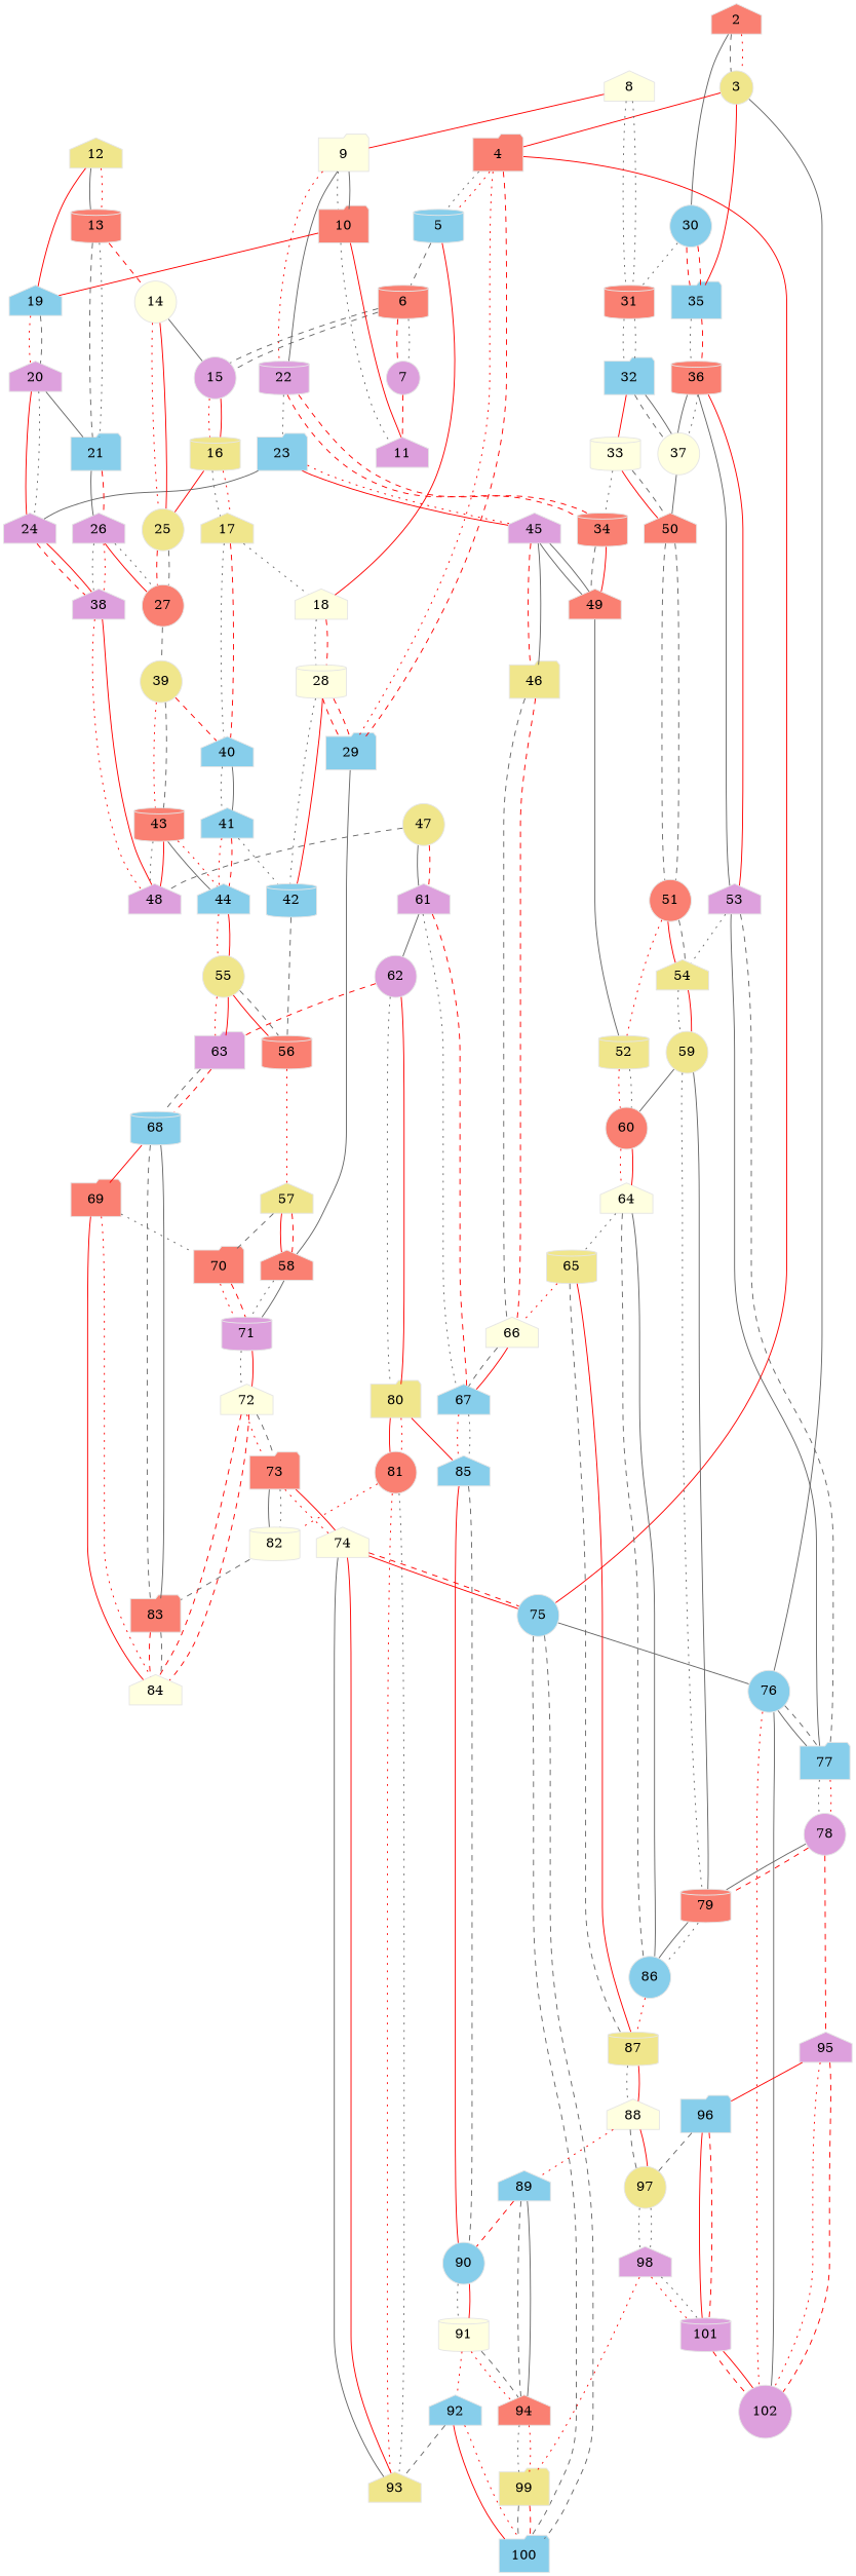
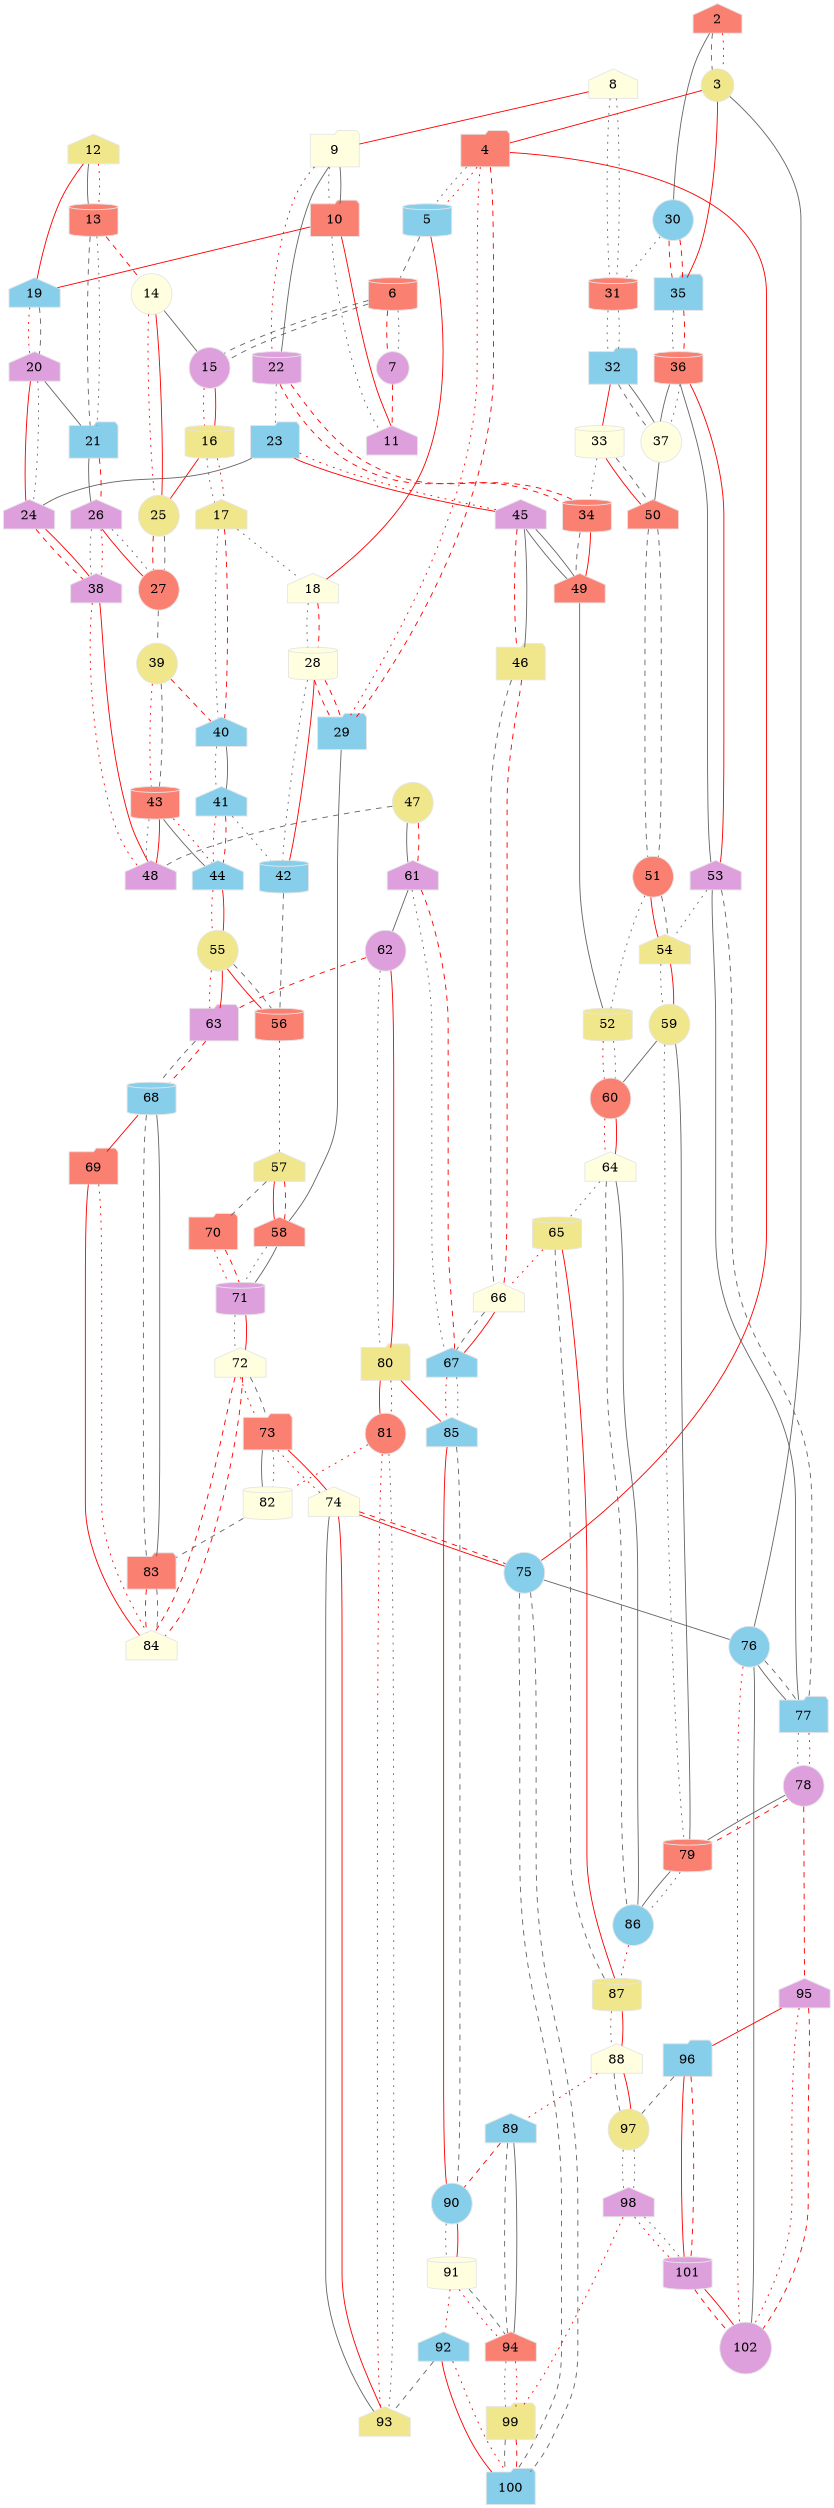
  graph {
    node [color=gray90 fillcolor=skyblue shape=house style=filled]
    edge [color=red style=dotted]
    2 [fillcolor=salmon]
    3 [fillcolor=khaki shape=circle]
    30 [shape=circle]
    8 [fillcolor=lightyellow]
    9 [fillcolor=lightyellow shape=folder]
    31 [fillcolor=salmon shape=cylinder]
    4 [fillcolor=salmon shape=folder]
    35 [shape=folder]
    76 [shape=circle]
    5 [shape=cylinder]
    29 [shape=folder]
    75 [shape=circle]
    36 [fillcolor=salmon shape=cylinder]
    77 [shape=folder]
    102 [fillcolor=plum shape=circle]
    6 [fillcolor=salmon shape=cylinder]
    18 [fillcolor=lightyellow]
    58 [fillcolor=salmon]
    100 [shape=folder]
    7 [fillcolor=plum shape=circle]
    15 [fillcolor=plum shape=circle]
    28 [fillcolor=lightyellow shape=cylinder]
    11 [fillcolor=plum]
    16 [fillcolor=khaki shape=cylinder]
    10 [fillcolor=salmon shape=folder]
    22 [fillcolor=plum shape=cylinder]
    32 [shape=folder]
    19
    23 [shape=folder]
    34 [fillcolor=salmon shape=cylinder]
    20 [fillcolor=plum]
    12 [fillcolor=khaki]
    13 [fillcolor=salmon shape=cylinder]
    14 [fillcolor=lightyellow shape=circle]
    21 [shape=folder]
    25 [fillcolor=khaki shape=circle]
    26 [fillcolor=plum]
    27 [fillcolor=salmon shape=circle]
    17 [fillcolor=khaki]
    40
    41
    42 [shape=cylinder]
    24 [fillcolor=plum]
    38 [fillcolor=plum]
    45 [fillcolor=plum]
    49 [fillcolor=salmon]
    46 [fillcolor=khaki shape=folder]
    48 [fillcolor=plum]
    39 [fillcolor=khaki shape=circle]
    43 [fillcolor=salmon shape=cylinder]
    56 [fillcolor=salmon shape=cylinder]
    71 [fillcolor=plum shape=cylinder]
    33 [fillcolor=lightyellow shape=cylinder]
    37 [fillcolor=lightyellow shape=circle]
    50 [fillcolor=salmon]
    51 [fillcolor=salmon shape=circle]
    52 [fillcolor=khaki shape=cylinder]
    53 [fillcolor=plum]
    54 [fillcolor=khaki]
    44
    55 [fillcolor=khaki shape=circle]
    57 [fillcolor=khaki]
    63 [fillcolor=plum shape=folder]
    66 [fillcolor=lightyellow]
    47 [fillcolor=khaki shape=circle]
    61 [fillcolor=plum]
    67
    62 [fillcolor=plum shape=circle]
    60 [fillcolor=salmon shape=circle]
    59 [fillcolor=khaki shape=circle]
    64 [fillcolor=lightyellow]
    78 [fillcolor=plum shape=circle]
    79 [fillcolor=salmon shape=cylinder]
    68 [shape=cylinder]
    70 [fillcolor=salmon shape=folder]
    72 [fillcolor=lightyellow]
    86 [shape=circle]
    65 [fillcolor=khaki shape=cylinder]
    80 [fillcolor=khaki shape=folder]
    85
    81 [fillcolor=salmon shape=circle]
    69 [fillcolor=salmon shape=folder]
    83 [fillcolor=salmon shape=folder]
    87 [fillcolor=khaki shape=cylinder]
    88 [fillcolor=lightyellow]
    90 [shape=circle]
    84 [fillcolor=lightyellow]
    73 [fillcolor=salmon shape=folder]
    74 [fillcolor=lightyellow]
    82 [fillcolor=lightyellow shape=cylinder]
    93 [fillcolor=khaki]
    95 [fillcolor=plum]
    96 [shape=folder]
    91 [fillcolor=lightyellow shape=cylinder]
    89
    97 [fillcolor=khaki shape=circle]
    94 [fillcolor=salmon]
    98 [fillcolor=plum]
    99 [fillcolor=khaki shape=folder]
    92
    101 [fillcolor=plum shape=cylinder]
    2 -- 3 [color=gray40 style=dashed]
    2 -- 3
    2 -- 30 [color=gray40 style=solid]
    3 -- 4 [style=solid]
    3 -- 35 [style=solid]
    3 -- 76 [color=gray40 style=solid]
    30 -- 31 [color=gray40]
    30 -- 35 [style=dashed]
    30 -- 35 [style=dashed]
    8 -- 9 [style=solid]
    8 -- 31 [color=gray40]
    8 -- 31 [color=gray40]
    9 -- 10 [color=gray40]
    9 -- 10 [color=gray40 style=solid]
    9 -- 22
    9 -- 22 [color=gray40 style=solid]
    31 -- 32 [color=gray40]
    31 -- 32 [color=gray40]
    4 -- 5 [color=gray40]
    4 -- 5
    4 -- 29
    4 -- 29 [style=dashed]
    4 -- 75 [style=solid]
    35 -- 36 [color=gray40]
    35 -- 36 [style=dashed]
    76 -- 77 [color=gray40 style=solid]
    76 -- 77 [color=gray40 style=dashed]
    76 -- 102
    76 -- 102 [color=gray40 style=solid]
    5 -- 6 [color=gray40 style=dashed]
    5 -- 18 [style=solid]
    29 -- 58 [color=gray40 style=solid]
    75 -- 76 [color=gray40 style=solid]
    75 -- 100 [color=gray40 style=dashed]
    75 -- 100 [color=gray40 style=dashed]
    36 -- 37 [color=gray40 style=solid]
    36 -- 37 [color=gray40]
    36 -- 53 [color=gray40 style=solid]
    36 -- 53 [style=solid]
    77 -- 78 [color=gray40]
    77 -- 78
    6 -- 7 [style=dashed]
    6 -- 7 [color=gray40]
    6 -- 15 [color=gray40 style=dashed]
    6 -- 15 [color=gray40 style=dashed]
    18 -- 28 [color=gray40]
    18 -- 28 [style=dashed]
    58 -- 71 [color=gray40]
    58 -- 71 [color=gray40 style=solid]
    7 -- 11 [style=dashed]
    15 -- 16
    15 -- 16 [style=solid]
    28 -- 29 [style=dashed]
    28 -- 29 [style=dashed]
    28 -- 42 [color=gray40]
    28 -- 42 [style=solid]
    16 -- 25 [style=solid]
    16 -- 17 [color=gray40]
    16 -- 17
    10 -- 11 [color=gray40]
    10 -- 11 [style=solid]
    10 -- 19 [style=solid]
    22 -- 23 [color=gray40]
    22 -- 34 [style=dashed]
    22 -- 34 [style=dashed]
    32 -- 33 [style=solid]
    32 -- 37 [color=gray40 style=dashed]
    32 -- 37 [color=gray40 style=solid]
    19 -- 20
    19 -- 20 [color=gray40 style=dashed]
    23 -- 24 [color=gray40 style=solid]
    23 -- 45 [style=solid]
    23 -- 45
    34 -- 49 [color=gray40 style=dashed]
    34 -- 49 [style=solid]
    20 -- 21 [color=gray40 style=solid]
    20 -- 24 [style=solid]
    20 -- 24 [color=gray40]
    12 -- 19 [style=solid]
    12 -- 13 [color=gray40 style=solid]
    12 -- 13
    13 -- 14 [style=dashed]
    13 -- 21 [color=gray40 style=dashed]
    13 -- 21 [color=gray40]
    14 -- 15 [color=gray40 style=solid]
    14 -- 25
    14 -- 25 [style=solid]
    21 -- 26 [color=gray40 style=solid]
    21 -- 26 [style=dashed]
    25 -- 27 [style=dashed]
    25 -- 27 [color=gray40 style=dashed]
    26 -- 27 [style=solid]
    26 -- 27 [color=gray40]
    26 -- 38 [color=gray40]
    26 -- 38
    27 -- 39 [color=gray40 style=dashed]
    17 -- 18 [color=gray40]
    17 -- 40 [color=gray40]
    17 -- 40 [style=dashed]
    40 -- 41 [color=gray40]
    40 -- 41 [color=gray40 style=solid]
    41 -- 42 [color=gray40]
    41 -- 44
    41 -- 44 [style=dashed]
    42 -- 56 [color=gray40 style=dashed]
    24 -- 38 [style=dashed]
    24 -- 38 [style=solid]
    38 -- 48
    38 -- 48 [style=solid]
    45 -- 49 [color=gray40 style=solid]
    45 -- 49 [color=gray40 style=solid]
    45 -- 46 [style=dashed]
    45 -- 46 [color=gray40 style=solid]
    49 -- 52 [color=gray40 style=solid]
    46 -- 66 [color=gray40 style=dashed]
    46 -- 66 [style=dashed]
    39 -- 40 [style=dashed]
    39 -- 43
    39 -- 43 [color=gray40 style=dashed]
    43 -- 48 [color=gray40]
    43 -- 48 [style=solid]
    43 -- 44 [color=gray40 style=solid]
    43 -- 44
    56 -- 57
    71 -- 72 [color=gray40]
    71 -- 72 [style=solid]
    33 -- 34 [color=gray40]
    33 -- 50 [style=solid]
    33 -- 50 [color=gray40 style=dashed]
    37 -- 50 [color=gray40 style=solid]
    50 -- 51 [color=gray40 style=dashed]
    50 -- 51 [color=gray40 style=dashed]
-   51 -- 52
+   51 -- 52 [color=gray40]
    51 -- 54 [style=solid]
    51 -- 54 [color=gray40 style=dashed]
    52 -- 60
    52 -- 60 [color=gray40]
    53 -- 77 [color=gray40 style=solid]
    53 -- 77 [color=gray40 style=dashed]
    53 -- 54 [color=gray40]
    54 -- 59 [color=gray40]
    54 -- 59 [style=solid]
    44 -- 55
    44 -- 55 [style=solid]
    55 -- 56 [style=solid]
    55 -- 56 [color=gray40 style=dashed]
    55 -- 63
    55 -- 63 [style=solid]
    57 -- 58 [style=solid]
    57 -- 58 [style=dashed]
    57 -- 70 [color=gray40 style=dashed]
    63 -- 68 [color=gray40 style=dashed]
    63 -- 68 [style=dashed]
    66 -- 67 [color=gray40 style=dashed]
    66 -- 67 [style=solid]
    47 -- 48 [color=gray40 style=dashed]
    47 -- 61 [color=gray40 style=solid]
    47 -- 61 [style=dashed]
    61 -- 67 [color=gray40]
    61 -- 67 [style=dashed]
    61 -- 62 [color=gray40 style=solid]
    67 -- 85
    67 -- 85 [color=gray40]
    62 -- 63 [style=dashed]
    62 -- 80 [color=gray40]
    62 -- 80 [style=solid]
    60 -- 64
    60 -- 64 [style=solid]
    59 -- 60 [color=gray40 style=solid]
    59 -- 79 [color=gray40]
    59 -- 79 [color=gray40 style=solid]
    64 -- 86 [color=gray40 style=dashed]
    64 -- 86 [color=gray40 style=solid]
    64 -- 65 [color=gray40]
    78 -- 79 [color=gray40 style=solid]
    78 -- 79 [style=dashed]
    78 -- 95 [style=dashed]
    79 -- 86 [color=gray40 style=solid]
    79 -- 86 [color=gray40]
    68 -- 69 [style=solid]
    68 -- 83 [color=gray40 style=dashed]
    68 -- 83 [color=gray40 style=solid]
    70 -- 71
    70 -- 71 [style=dashed]
    72 -- 84 [style=dashed]
    72 -- 84 [style=dashed]
    72 -- 73
    72 -- 73 [color=gray40 style=dashed]
    86 -- 87
    65 -- 66
    65 -- 87 [color=gray40 style=dashed]
    65 -- 87 [style=solid]
    80 -- 85 [style=solid]
    80 -- 81 [style=solid]
    80 -- 81
    85 -- 90 [style=solid]
    85 -- 90 [color=gray40 style=dashed]
    81 -- 82
    81 -- 93
    81 -- 93 [color=gray40]
-   69 -- 70 [color=gray40]
    69 -- 84 [style=solid]
    69 -- 84
    83 -- 84 [style=dashed]
    83 -- 84 [color=gray40 style=dashed]
    87 -- 88 [color=gray40]
    87 -- 88 [style=solid]
    88 -- 89
    88 -- 97 [color=gray40 style=dashed]
    88 -- 97 [style=solid]
    90 -- 91 [color=gray40]
    90 -- 91 [style=solid]
    73 -- 74
    73 -- 74 [style=solid]
    73 -- 82 [color=gray40 style=solid]
    73 -- 82 [color=gray40]
    74 -- 75 [style=solid]
    74 -- 75 [style=dashed]
    74 -- 93 [color=gray40 style=solid]
    74 -- 93 [style=solid]
    82 -- 83 [color=gray40 style=dashed]
    95 -- 102
    95 -- 102 [style=dashed]
    95 -- 96 [style=solid]
    96 -- 97 [color=gray40 style=dashed]
    96 -- 101 [style=solid]
    96 -- 101 [style=dashed]
    91 -- 94
    91 -- 94 [color=gray40 style=dashed]
    91 -- 92
    89 -- 90 [style=dashed]
    89 -- 94 [color=gray40 style=dashed]
    89 -- 94 [color=gray40 style=solid]
    97 -- 98 [color=gray40]
    97 -- 98 [color=gray40]
    94 -- 99 [color=gray40]
    94 -- 99
    98 -- 99
    98 -- 101
    98 -- 101 [color=gray40]
    99 -- 100 [color=gray40 style=dashed]
    99 -- 100 [style=dashed]
    92 -- 100 [style=solid]
    92 -- 100
    92 -- 93 [color=gray40 style=dashed]
    101 -- 102 [style=dashed]
    101 -- 102 [style=solid]
  }
